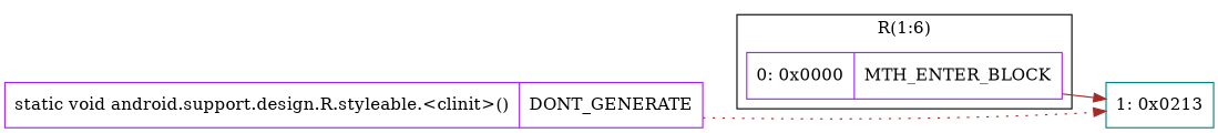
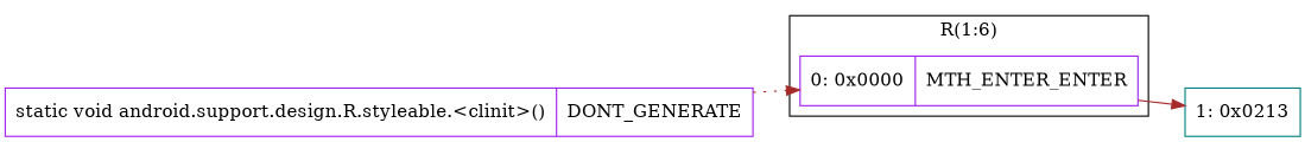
  digraph {
    rankdir=LR
    node [color=purple shape=record]
    edge [color=brown]
-   n1 [label="{0\:\ 0x0000|MTH_ENTER_BLOCK\l}"]
+   n1 [label="{0\:\ 0x0000|MTH_ENTER_ENTER\l}"]
    n2 [color=teal label="{1\:\ 0x0213}"]
    n3 [label="{static void android.support.design.R.styleable.\<clinit\>()  | DONT_GENERATE\l}"]
    subgraph cluster_1 {
      label="R(1:6)"
      n1
    }
    n1 -> n2 [style=solid]
-   n3 -> n2 [style=dotted]
+   n3 -> n1 [style=dotted]
  }
